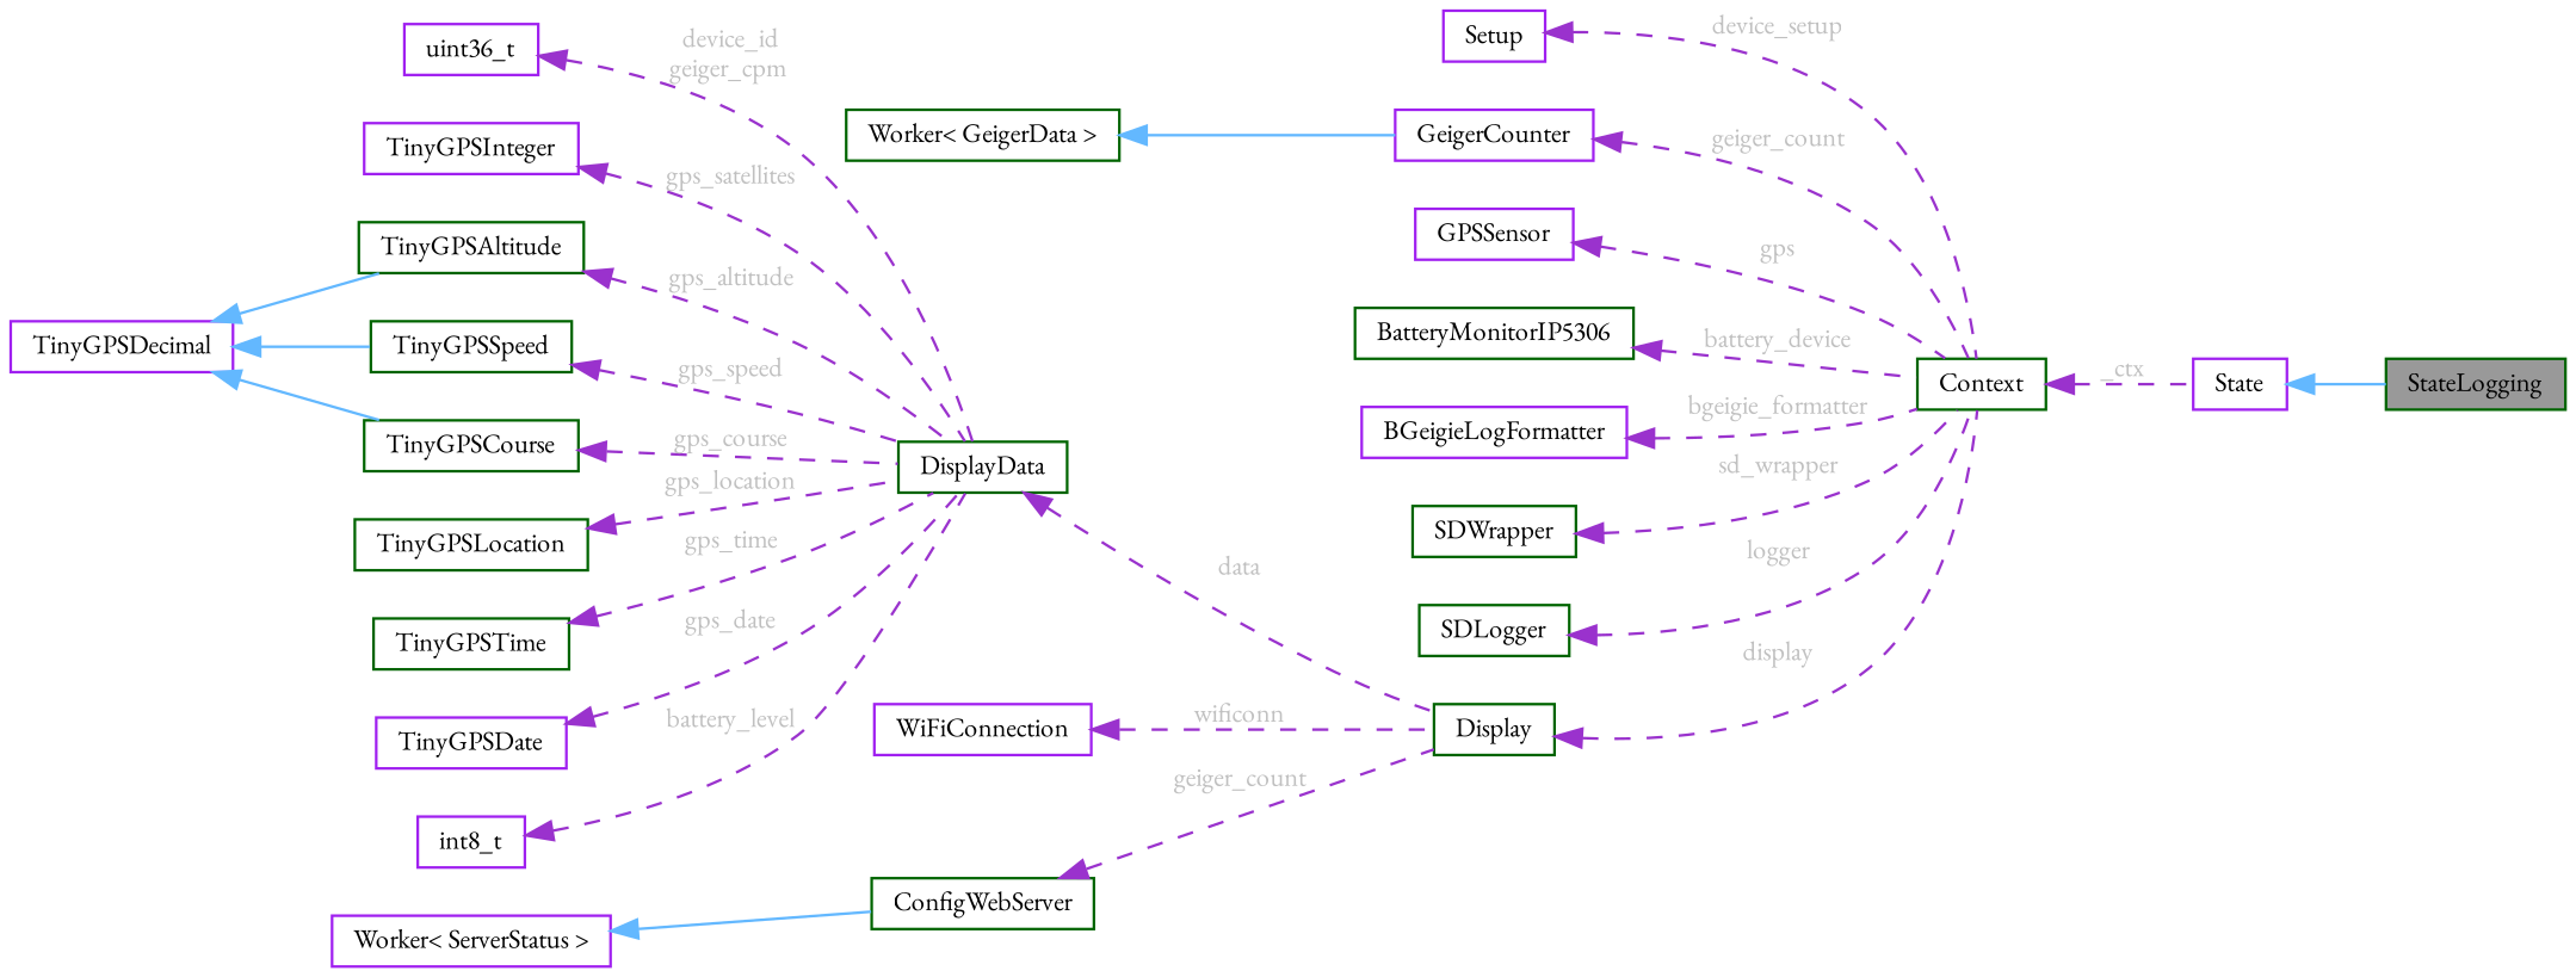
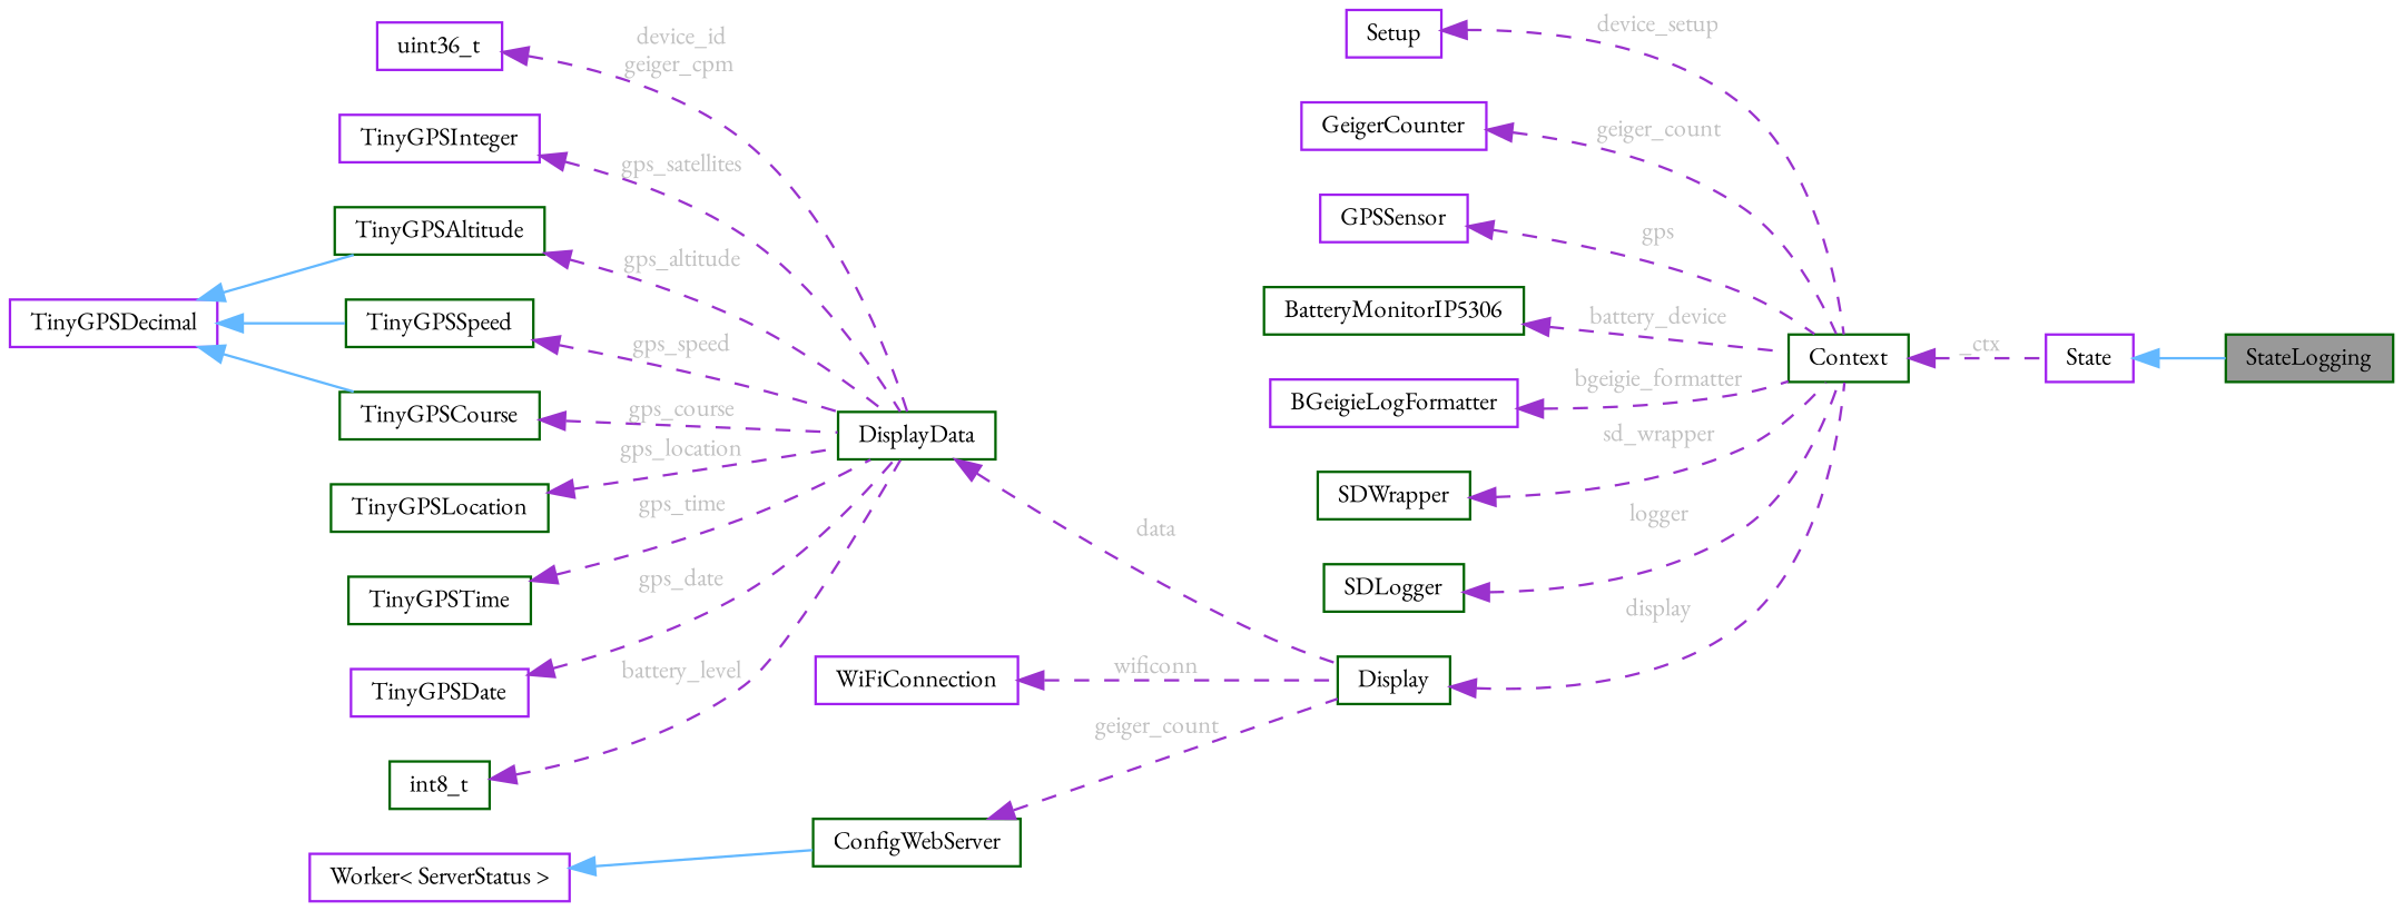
  digraph {
    fontname="EB Garamond"
    rankdir=LR
    node [color=darkgreen fillcolor=white fontname="EB Garamond" fontsize=10 shape=box style=filled]
    edge [color=darkorchid3 dir=back fontname="EB Garamond" fontsize=10 labelfontname=Helvetica labelfontsize=10 style=dashed fontcolor=grey]
    n1 [fillcolor=grey60 fontcolor=black height=0.2 label=StateLogging width=0.4]
    n2 [color=purple height=0.2 label=State width=0.4]
    n3 [height=0.2 label=Context width=0.4]
    n4 [color=purple height=0.2 label=Setup width=0.4]
    n5 [color=purple height=0.2 label=GeigerCounter width=0.4]
-   n6 [height=0.2 label="Worker\< GeigerData \>" width=0.4]
    n7 [color=purple height=0.2 label=GPSSensor width=0.4]
    n8 [height=0.2 label=BatteryMonitorIP5306 width=0.4]
    n9 [color=purple height=0.2 label=BGeigieLogFormatter width=0.4]
    n10 [height=0.2 label=SDWrapper width=0.4]
    n11 [height=0.2 label=SDLogger width=0.4]
    n12 [height=0.2 label=Display width=0.4]
    n13 [height=0.2 label=DisplayData width=0.4]
    n14 [color=purple height=0.2 label=uint36_t width=0.4]
    n15 [color=purple height=0.2 label=TinyGPSInteger width=0.4]
    n16 [height=0.2 label=TinyGPSAltitude width=0.4]
    n17 [color=purple height=0.2 label=TinyGPSDecimal width=0.4]
    n18 [height=0.2 label=TinyGPSSpeed width=0.4]
    n19 [height=0.2 label=TinyGPSCourse width=0.4]
    n20 [height=0.2 label=TinyGPSLocation width=0.4]
    n21 [height=0.2 label=TinyGPSTime width=0.4]
    n22 [color=purple height=0.2 label=TinyGPSDate width=0.4]
-   n23 [color=purple height=0.2 label=int8_t width=0.4]
+   n23 [height=0.2 label=int8_t width=0.4]
    n24 [color=purple height=0.2 label=WiFiConnection width=0.4]
    n25 [height=0.2 label=ConfigWebServer width=0.4]
    n26 [color=purple height=0.2 label="Worker\< ServerStatus \>" width=0.4]
    n2 -> n1 [color=steelblue1 style=solid fontcolor=""]
    n3 -> n2 [label=" _ctx"]
    n4 -> n3 [label=" device_setup"]
    n5 -> n3 [label=" geiger_count"]
-   n6 -> n5 [color=steelblue1 style=solid fontcolor=""]
    n7 -> n3 [label=" gps"]
    n8 -> n3 [label=" battery_device"]
    n9 -> n3 [label=" bgeigie_formatter"]
    n10 -> n3 [label=" sd_wrapper"]
    n11 -> n3 [label=" logger"]
    n12 -> n3 [label=" display"]
    n13 -> n12 [label=" data"]
    n14 -> n13 [label=" device_id\ngeiger_cpm"]
    n15 -> n13 [label=" gps_satellites"]
    n16 -> n13 [label=" gps_altitude"]
    n17 -> n16 [color=steelblue1 style=solid fontcolor=""]
    n17 -> n18 [color=steelblue1 style=solid fontcolor=""]
    n17 -> n19 [color=steelblue1 style=solid fontcolor=""]
    n18 -> n13 [label=" gps_speed"]
    n19 -> n13 [label=" gps_course"]
    n20 -> n13 [label=" gps_location"]
    n21 -> n13 [label=" gps_time"]
    n22 -> n13 [label=" gps_date"]
    n23 -> n13 [label=" battery_level"]
    n24 -> n12 [label=" wificonn"]
    n25 -> n12 [label=" geiger_count"]
    n26 -> n25 [color=steelblue1 style=solid fontcolor=""]
  }
